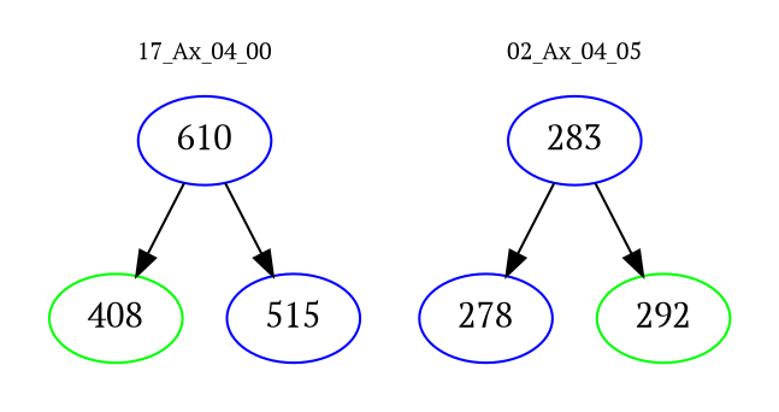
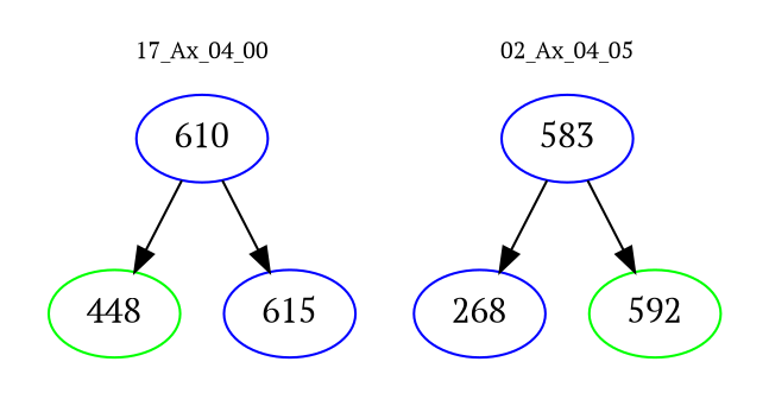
  digraph {
    fontname="PT Serif"
    node [color=blue fontname="PT Serif"]
    edge [color=black fontname="PT Serif"]
    n1 [label=610]
-   n2 [color=green label=408]
-   n3 [label=515]
-   n4 [label=283]
-   n5 [label=278]
-   n6 [color=green label=292]
+   n2 [color=green label=448]
+   n3 [label=615]
+   n4 [label=583]
+   n5 [label=268]
+   n6 [color=green label=592]
    subgraph cluster_1 {
      color=white
      fontsize=10
      label="17_Ax_04_00"
      n1
      n2
      n3
    }
    subgraph cluster_2 {
      color=white
      fontsize=10
      label="02_Ax_04_05"
      n4
      n5
      n6
    }
    n1 -> n2
    n1 -> n3
    n4 -> n5
    n4 -> n6
  }
